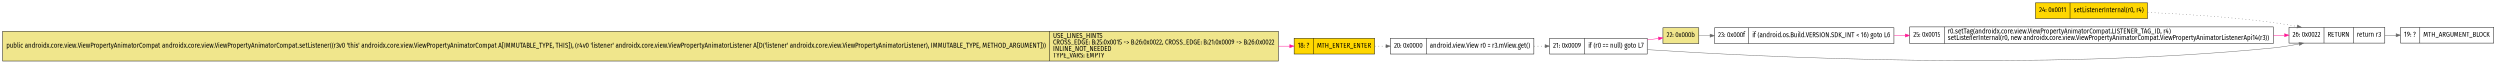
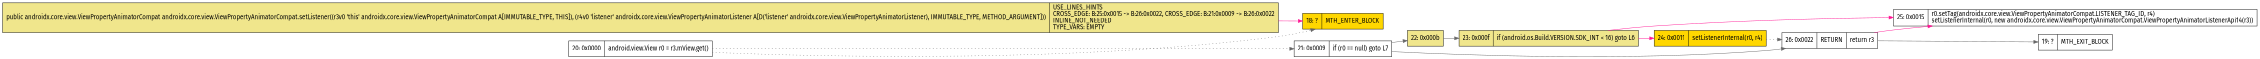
  digraph {
    fontname="Fira Sans"
    rankdir=LR
    node [fillcolor=white fontname="Fira Sans" shape=record style=filled]
    edge [color=gray40 fontname="Fira Sans" style=solid]
-   n1 [fillcolor=gold label="{18\:\ ?|MTH_ENTER_ENTER\l}"]
+   n1 [fillcolor=gold label="{18\:\ ?|MTH_ENTER_BLOCK\l}"]
    n2 [label="{20\:\ 0x0000|android.view.View r0 = r3.mView.get()\l}"]
    n3 [label="{21\:\ 0x0009|if (r0 == null) goto L7\l}"]
    n4 [fillcolor=khaki label="{22\:\ 0x000b}"]
    n5 [label="{26\:\ 0x0022|RETURN\l|return r3\l}"]
-   n6 [label="{23\:\ 0x000f|if (android.os.Build.VERSION.SDK_INT \< 16) goto L6\l}"]
-   n7 [label="{19\:\ ?|MTH_ARGUMENT_BLOCK\l}"]
+   n6 [fillcolor=khaki label="{23\:\ 0x000f|if (android.os.Build.VERSION.SDK_INT \< 16) goto L6\l}"]
+   n7 [label="{19\:\ ?|MTH_EXIT_BLOCK\l}"]
    n8 [fillcolor=gold label="{24\:\ 0x0011|setListenerInternal(r0, r4)\l}"]
    n9 [label="{25\:\ 0x0015|r0.setTag(androidx.core.view.ViewPropertyAnimatorCompat.LISTENER_TAG_ID, r4)\lsetListenerInternal(r0, new androidx.core.view.ViewPropertyAnimatorCompat.ViewPropertyAnimatorListenerApi14(r3))\l}"]
    n10 [fillcolor=khaki label="{public androidx.core.view.ViewPropertyAnimatorCompat androidx.core.view.ViewPropertyAnimatorCompat.setListener((r3v0 'this' androidx.core.view.ViewPropertyAnimatorCompat A[IMMUTABLE_TYPE, THIS]), (r4v0 'listener' androidx.core.view.ViewPropertyAnimatorListener A[D('listener' androidx.core.view.ViewPropertyAnimatorListener), IMMUTABLE_TYPE, METHOD_ARGUMENT]))  | USE_LINES_HINTS\lCROSS_EDGE: B:25:0x0015 \-\> B:26:0x0022, CROSS_EDGE: B:21:0x0009 \-\> B:26:0x0022\lINLINE_NOT_NEEDED\lTYPE_VARS: EMPTY\l}"]
-   n1 -> n2 [style=dotted]
+   n2 -> n1 [style=dotted]
    n2 -> n3 [style=dotted]
-   n3 -> n4 [color=deeppink]
+   n3 -> n4
    n3 -> n5
    n4 -> n6
    n5 -> n7
+   n6 -> n8 [color=deeppink]
    n6 -> n9 [color=deeppink]
    n8 -> n5 [style=dotted]
-   n9 -> n5 [color=deeppink]
+   n5 -> n9 [color=deeppink]
    n10 -> n1 [color=deeppink]
  }
